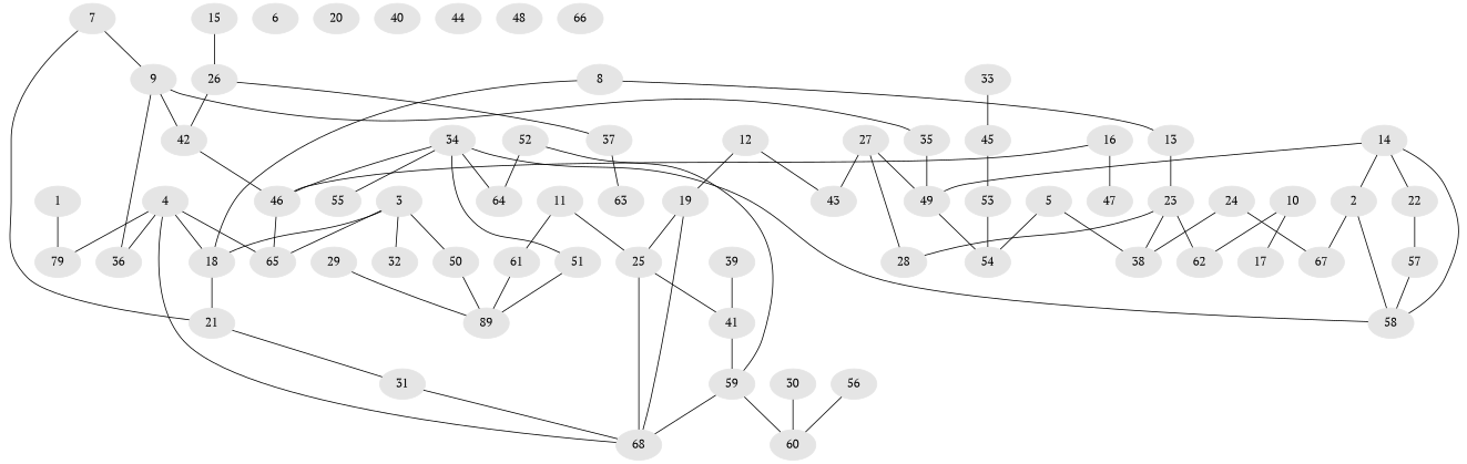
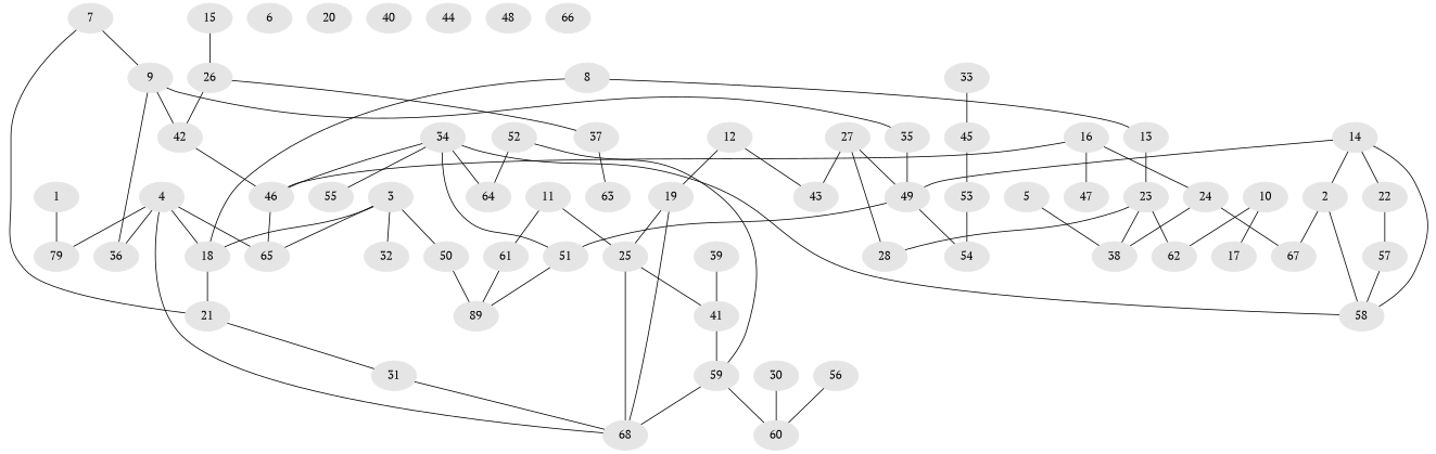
  graph {
    fontname="PT Serif"
    node [color=gray90 fontname="PT Serif" style=filled]
    edge [fontname="PT Serif"]
    n1 [label=79]
    1
    2
    58
    67
    3
    18
    32
    50
    65
    21
    n12 [label=89]
    4
    36
    68
    5
    38
    54
    6
    7
    9
    35
    42
    31
    8
    13
    23
    49
    46
    10
    17
    62
    11
    25
    61
    41
    12
    19
    43
    28
    14
    22
    57
    51
    59
    60
    15
    26
    37
    16
    24
    47
    20
    63
    27
-   29
    30
    33
    45
    53
    34
    55
    64
    39
    40
    44
    48
    52
    56
    66
    1 -- n1
    2 -- 58
    2 -- 67
    3 -- 18
    3 -- 32
    3 -- 50
    3 -- 65
    18 -- 21
    50 -- n12
    21 -- 31
    4 -- n1
    4 -- 18
    4 -- 65
    4 -- 36
    4 -- 68
    5 -- 38
-   5 -- 54
    7 -- 21
    7 -- 9
    9 -- 36
    9 -- 35
    9 -- 42
    35 -- 49
    42 -- 46
    31 -- 68
    8 -- 18
    8 -- 13
    13 -- 23
    23 -- 38
    23 -- 62
    23 -- 28
    49 -- 54
+   49 -- 51
    46 -- 65
    10 -- 17
    10 -- 62
    11 -- 25
    11 -- 61
    25 -- 68
    25 -- 41
    61 -- n12
    41 -- 59
    12 -- 19
    12 -- 43
    19 -- 68
    19 -- 25
    14 -- 2
    14 -- 58
    14 -- 49
    14 -- 22
    22 -- 57
    57 -- 58
    51 -- n12
    59 -- 68
    59 -- 60
    15 -- 26
    26 -- 42
    26 -- 37
    37 -- 63
    16 -- 46
+   16 -- 24
    16 -- 47
    24 -- 67
    24 -- 38
    27 -- 49
    27 -- 43
    27 -- 28
-   29 -- n12
    30 -- 60
    33 -- 45
    45 -- 53
    53 -- 54
    34 -- 58
    34 -- 46
    34 -- 51
    34 -- 55
    34 -- 64
    39 -- 41
    52 -- 59
    52 -- 64
    56 -- 60
  }
